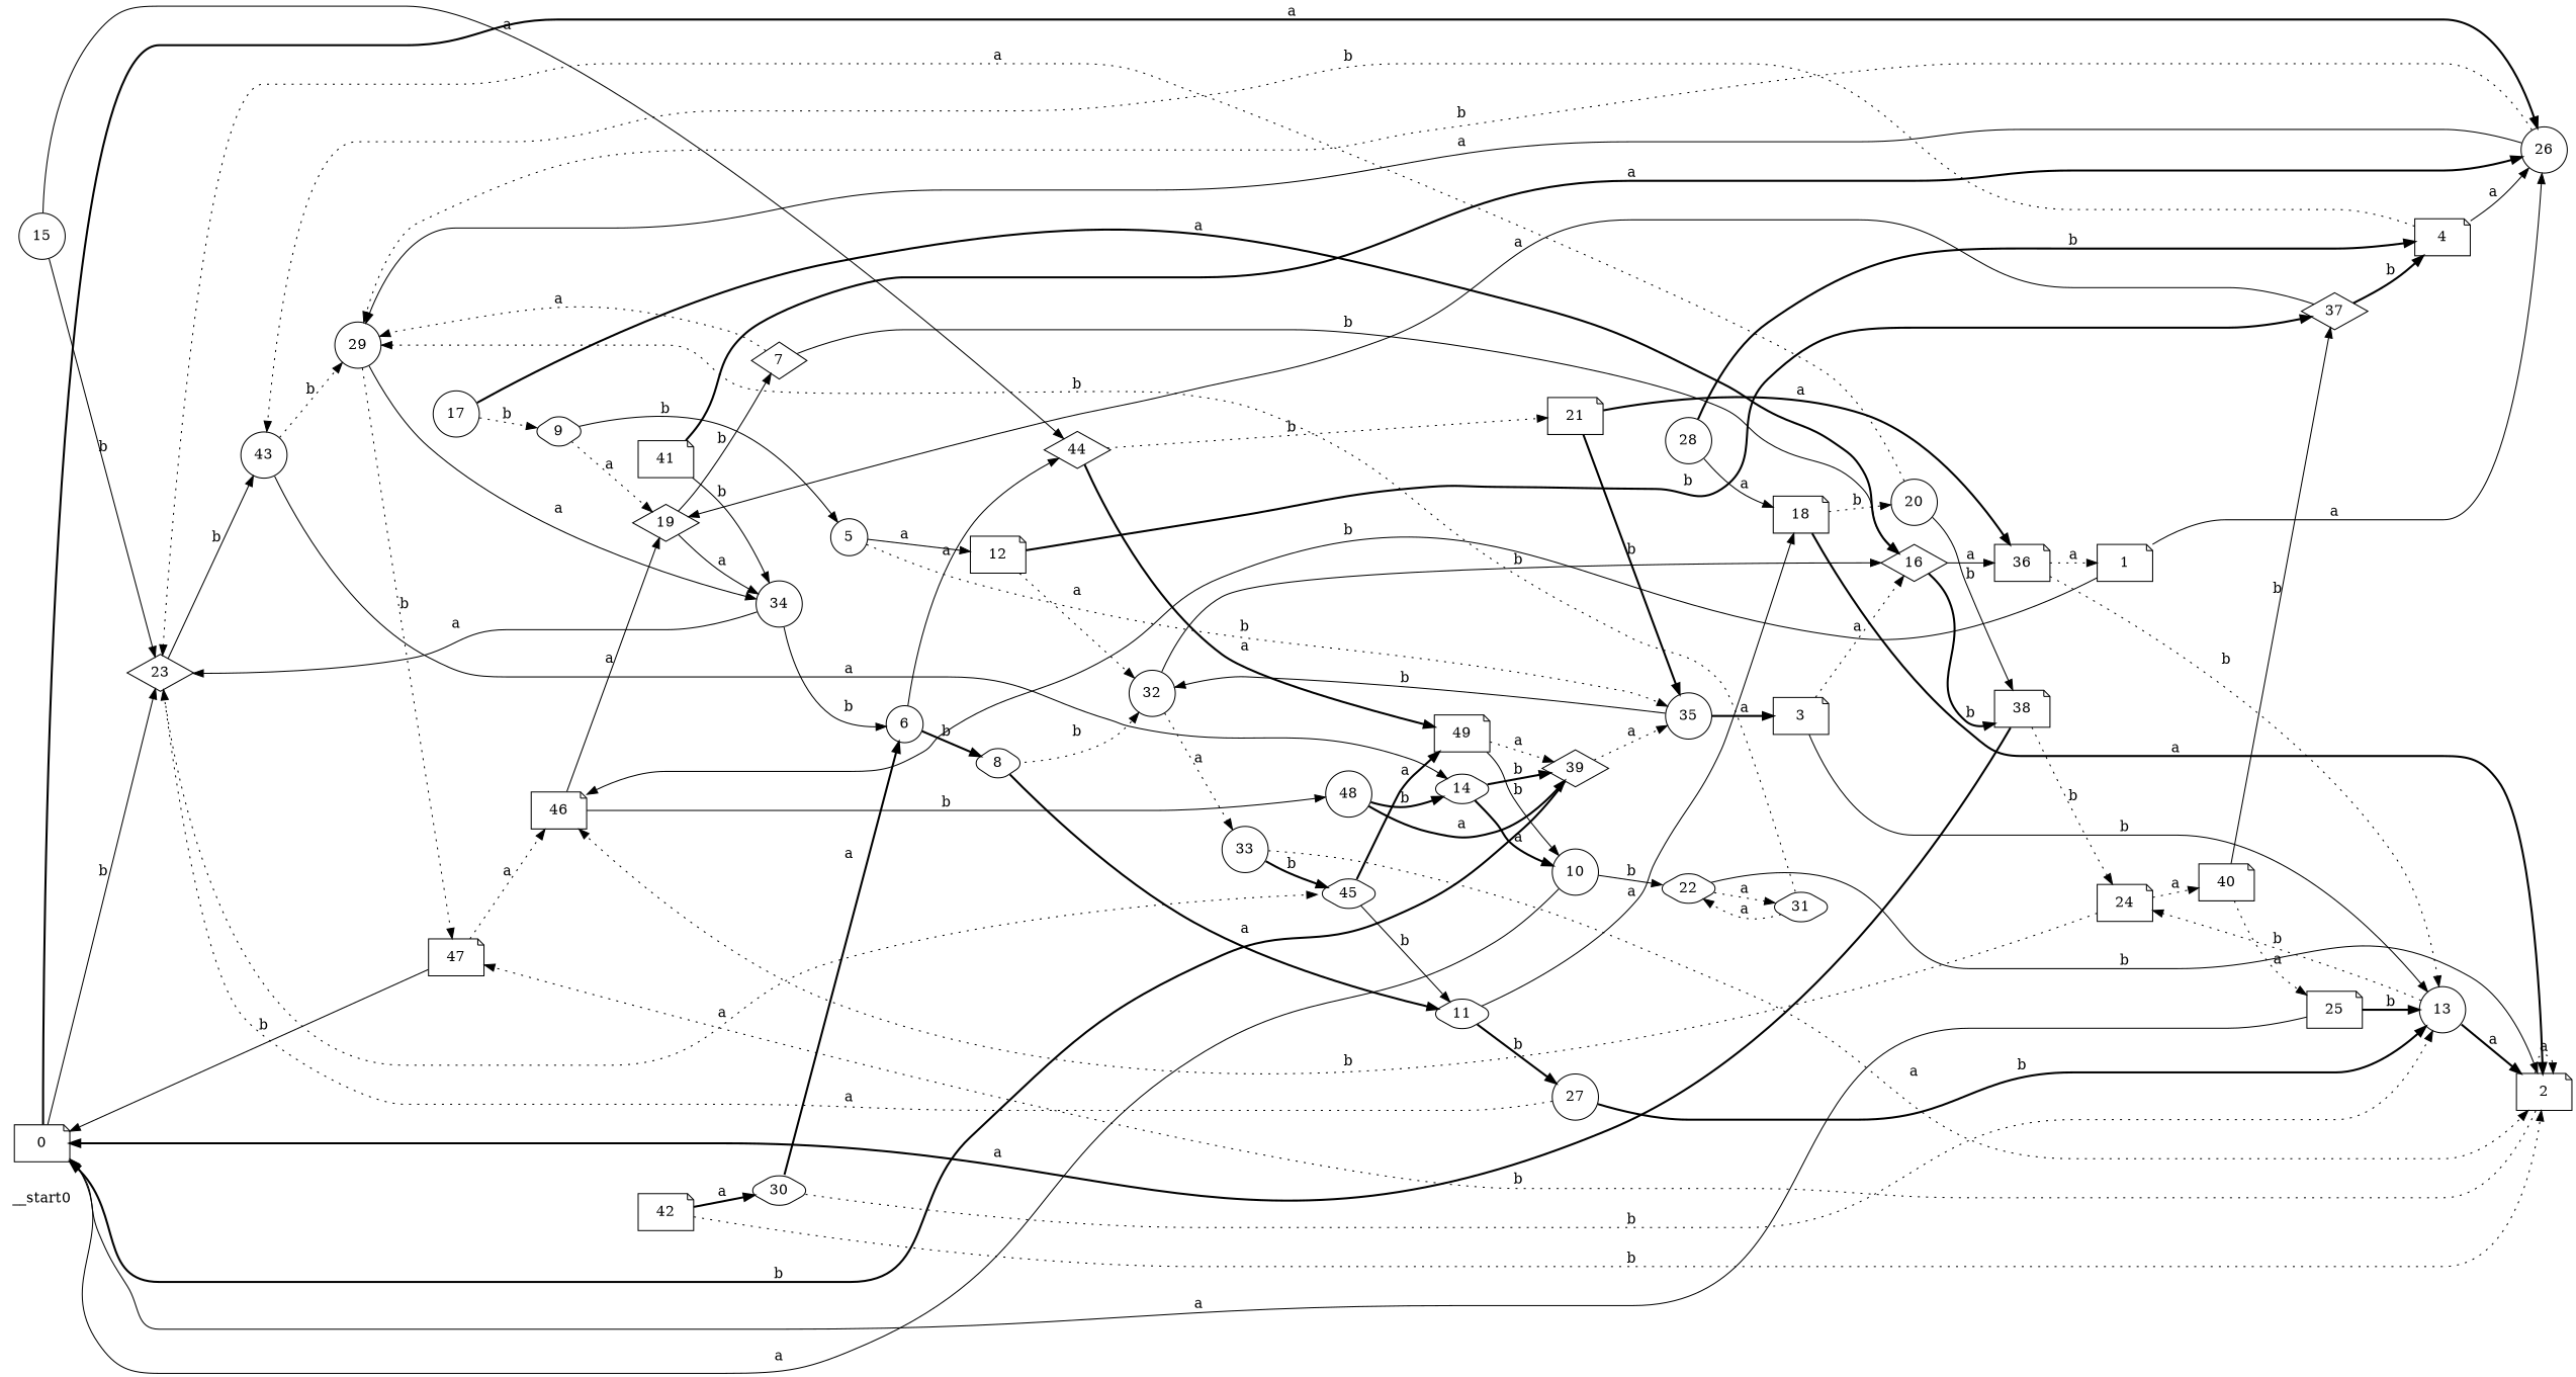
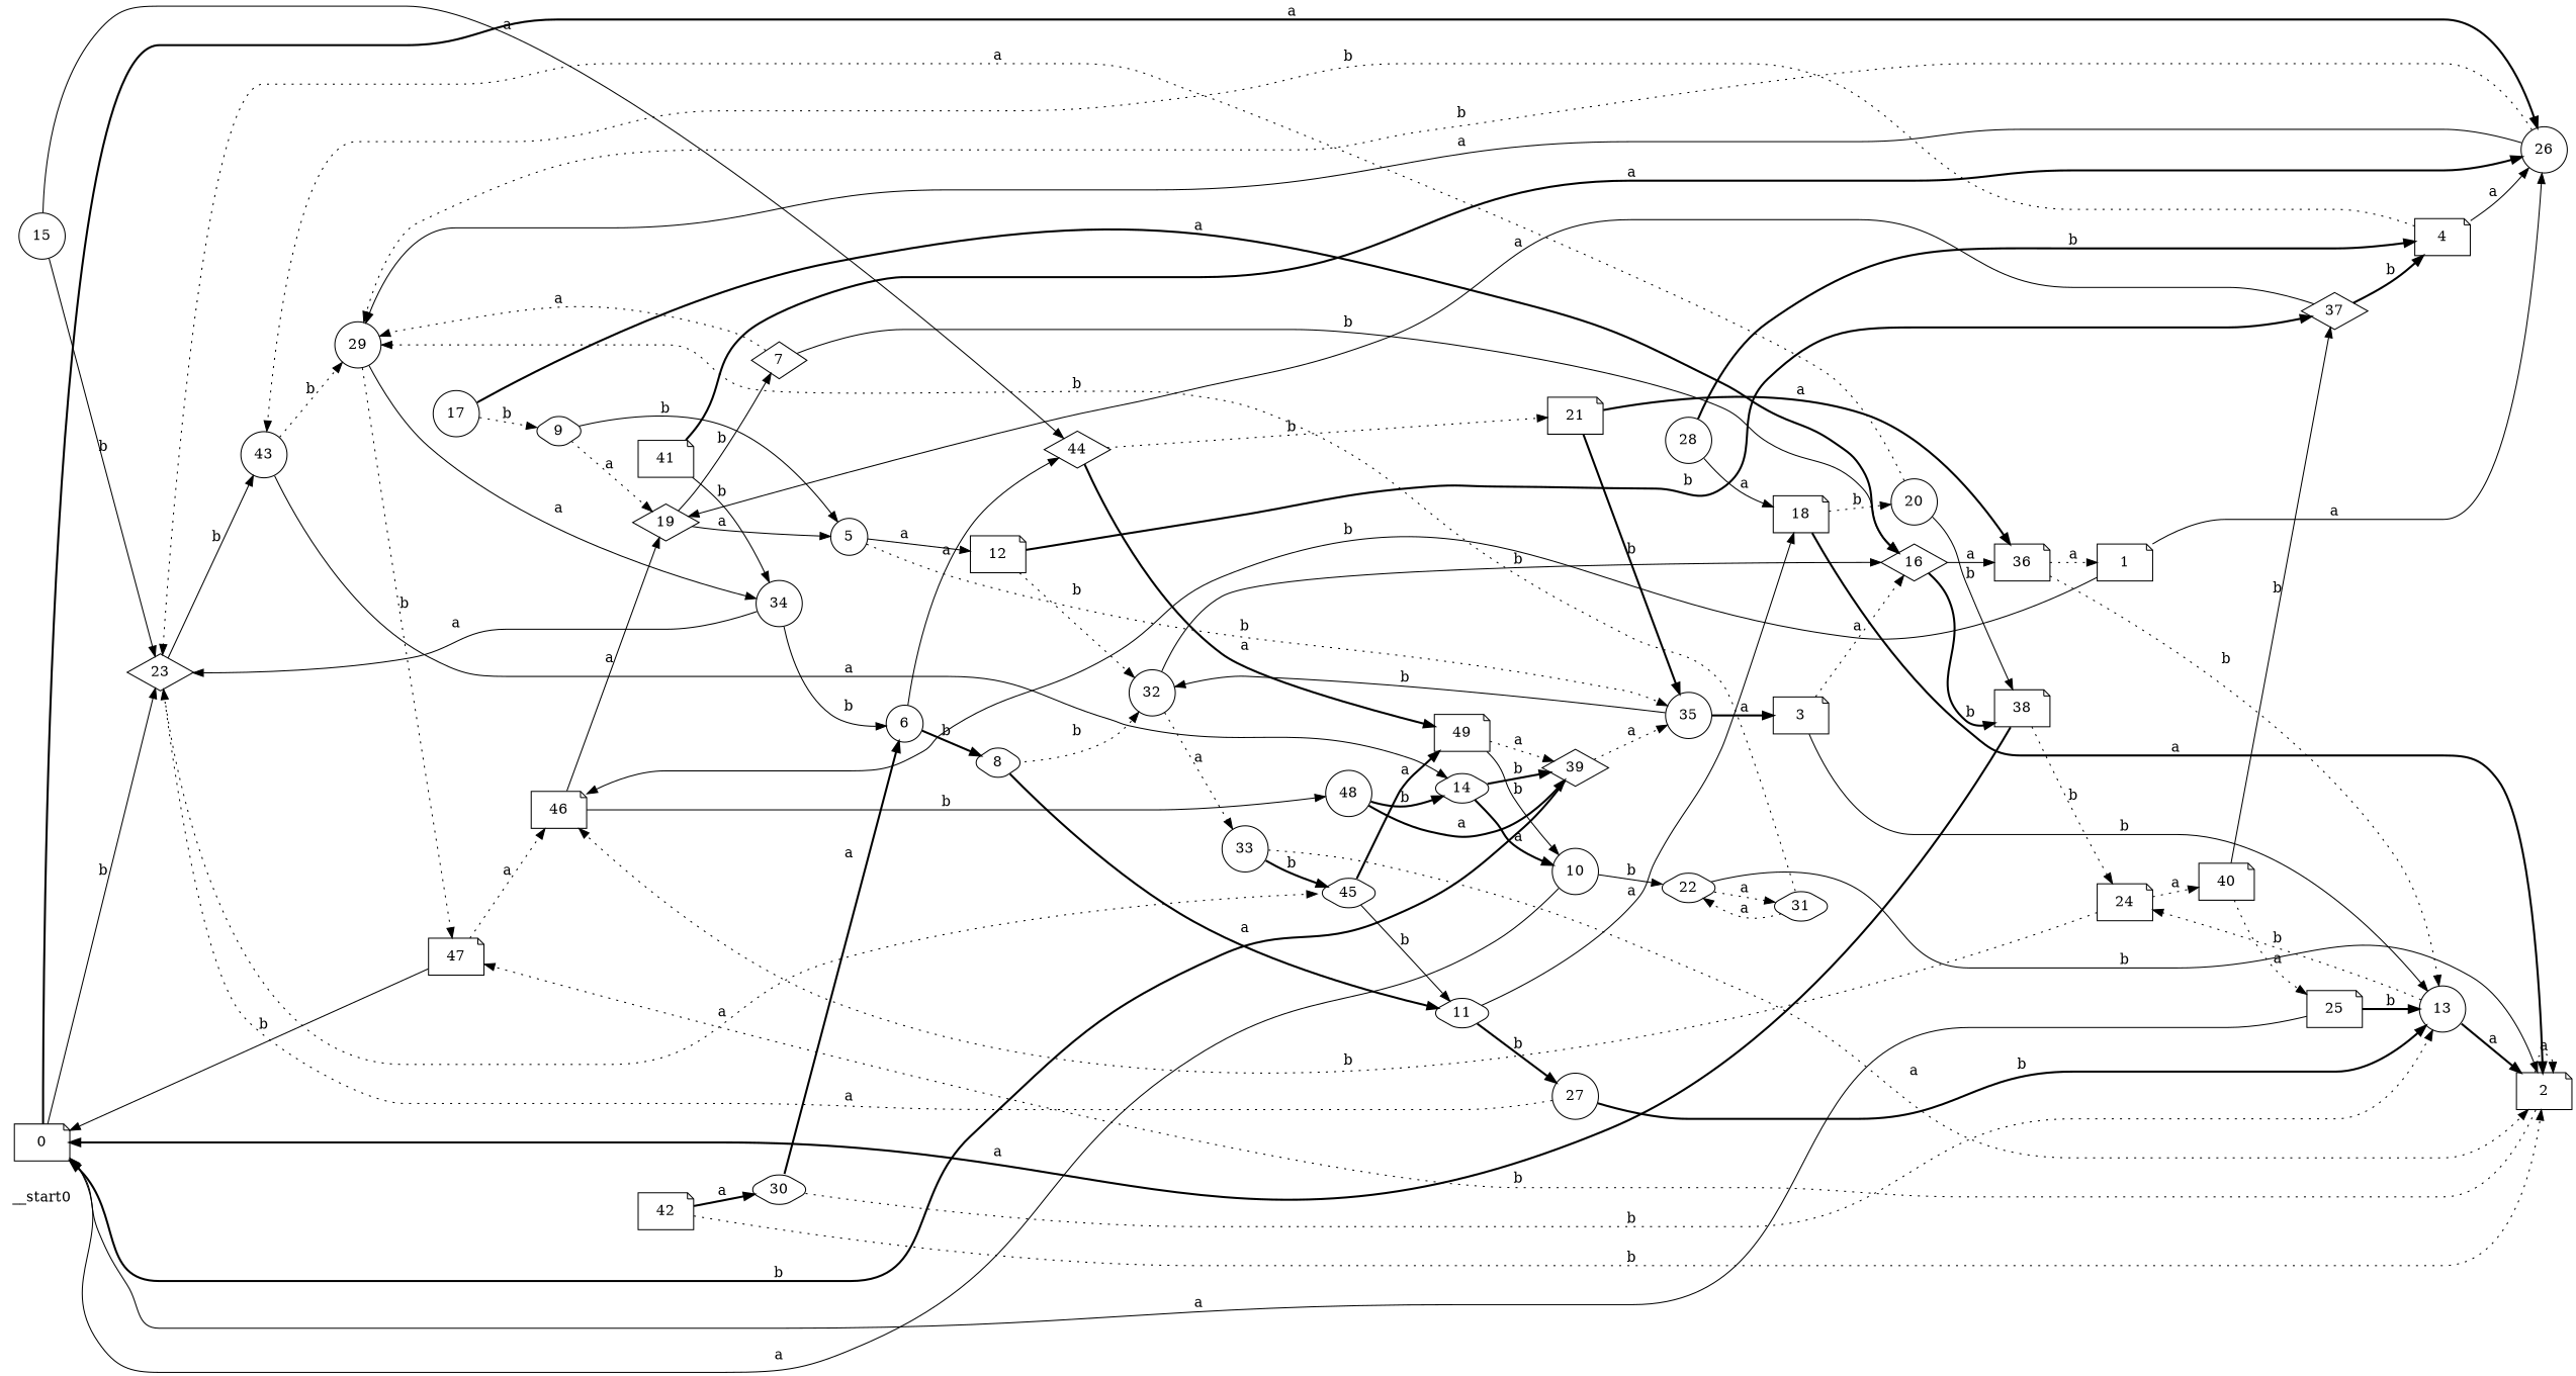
  digraph {
    rankdir=LR
    node [shape=note color=black fillcolor=white style="rounded,filled"]
    edge [style=solid]
    __start0 [shape=none color="" fillcolor="" style=""]
    n2 [label=0]
    n3 [label=23 shape=diamond style=filled]
    n4 [label=26 shape=circle]
    n5 [label=43 shape=circle]
    n6 [label=45 shape=diamond]
    n7 [label=29 shape=circle style=filled]
    n8 [label=1 style=filled]
    n9 [label=46]
    n10 [label=19 shape=diamond style=filled]
    n11 [label=48 shape=circle]
    n12 [label=2 style=filled]
    n13 [label=47]
    n14 [label=3 style=filled]
    n15 [label=13 shape=circle style=filled]
    n16 [label=16 shape=diamond style=filled]
    n17 [label=24]
    n18 [label=38 style=filled]
    n19 [label=36]
    n20 [label=4 style=filled]
    n21 [label=14 shape=diamond]
    n22 [label=5 shape=circle style=filled]
    n23 [label=12 style=filled]
    n24 [label=35 shape=circle style=filled]
    n25 [label=32 shape=circle]
    n26 [label=37 shape=diamond style=filled]
    n27 [label=6 shape=circle]
    n28 [label=8 shape=diamond]
    n29 [label=44 shape=diamond style=filled]
    n30 [label=11 shape=diamond]
    n31 [label=21]
    n32 [label=49 style=filled]
    n33 [label=7 shape=diamond style=filled]
    n34 [label=34 shape=circle]
    n35 [label=18]
    n36 [label=27 shape=circle style=filled]
    n37 [label=33 shape=circle style=filled]
    n38 [label=9 shape=diamond]
    n39 [label=10 shape=circle style=filled]
    n40 [label=22 shape=diamond]
    n41 [label=31 shape=diamond]
    n42 [label=20 shape=circle]
    n43 [label=40]
    n44 [label=39 shape=diamond style=filled]
    n45 [label=15 shape=circle]
    n46 [label=17 shape=circle style=filled]
    n47 [label=25]
    n48 [label=28 shape=circle style=filled]
    n49 [label=30 shape=diamond]
    n50 [label=41 style=filled]
    n51 [label=42 style=filled]
    n2 -> n3 [label=b]
    n2 -> n4 [label=a style=bold]
    n3 -> n5 [label=b]
    n3 -> n6 [label=a style=dotted]
    n4 -> n7 [label=a]
    n4 -> n7 [label=b style=dotted]
    n5 -> n7 [label=b style=dotted]
    n5 -> n21 [label=a]
    n6 -> n30 [label=b]
    n6 -> n32 [label=a style=bold]
    n7 -> n13 [label=b style=dotted]
    n7 -> n34 [label=a]
    n8 -> n4 [label=a]
    n8 -> n9 [label=b]
    n9 -> n10 [label=a]
    n9 -> n11 [label=b]
    n10 -> n33 [label=b]
-   n10 -> n34 [label=a]
+   n10 -> n22 [label=a]
    n11 -> n21 [label=b style=bold]
    n11 -> n44 [label=a style=bold]
    n12 -> n12 [label=a style=dotted]
    n12 -> n13 [label=b style=dotted]
    n13 -> n2 [label=b]
    n13 -> n9 [label=a style=dotted]
    n14 -> n15 [label=b]
    n14 -> n16 [label=a style=dotted]
    n15 -> n12 [label=a style=bold]
    n15 -> n17 [label=b style=dotted]
    n16 -> n18 [label=b style=bold]
    n16 -> n19 [label=a]
    n17 -> n9 [label=b style=dotted]
    n17 -> n43 [label=a style=dotted]
    n18 -> n2 [label=a style=bold]
    n18 -> n17 [label=b style=dotted]
    n19 -> n8 [label=a style=dotted]
    n19 -> n15 [label=b style=dotted]
    n20 -> n4 [label=a]
    n20 -> n5 [label=b style=dotted]
    n21 -> n39 [label=a style=bold]
    n21 -> n44 [label=b style=bold]
    n22 -> n23 [label=a]
    n22 -> n24 [label=b style=dotted]
-   n23 -> n25 [label=a style=dotted]
+   n23 -> n25 [label=b style=dotted]
    n23 -> n26 [label=b style=bold]
    n24 -> n14 [label=a style=bold]
    n24 -> n25 [label=b]
    n25 -> n16 [label=b]
    n25 -> n37 [label=a style=dotted]
    n26 -> n10 [label=a]
    n26 -> n20 [label=b style=bold]
    n27 -> n28 [label=b style=bold]
    n27 -> n29 [label=a]
    n28 -> n25 [label=b style=dotted]
    n28 -> n30 [label=a style=bold]
    n29 -> n31 [label=b style=dotted]
    n29 -> n32 [label=a style=bold]
    n30 -> n35 [label=a]
    n30 -> n36 [label=b style=bold]
    n31 -> n19 [label=a style=bold]
    n31 -> n24 [label=b style=bold]
    n32 -> n39 [label=b]
    n32 -> n44 [label=a style=dotted]
    n33 -> n7 [label=a style=dotted]
    n33 -> n16 [label=b]
    n34 -> n3 [label=a]
    n34 -> n27 [label=b]
    n35 -> n12 [label=a style=bold]
    n35 -> n42 [label=b style=dotted]
    n36 -> n3 [label=a style=dotted]
    n36 -> n15 [label=b style=bold]
    n37 -> n6 [label=b style=bold]
    n37 -> n12 [label=a style=dotted]
    n38 -> n10 [label=a style=dotted]
    n38 -> n22 [label=b]
    n39 -> n2 [label=a]
    n39 -> n40 [label=b]
    n40 -> n12 [label=b]
    n40 -> n41 [label=a style=dotted]
    n41 -> n7 [label=b style=dotted]
    n41 -> n40 [label=a style=dotted]
    n42 -> n3 [label=a style=dotted]
    n42 -> n18 [label=b]
    n43 -> n26 [label=b]
    n43 -> n47 [label=a style=dotted]
    n44 -> n2 [label=b style=bold]
    n44 -> n24 [label=a style=dotted]
    n45 -> n3 [label=b]
    n45 -> n29 [label=a]
    n46 -> n16 [label=a style=bold]
    n46 -> n38 [label=b style=dotted]
    n47 -> n2 [label=a]
    n47 -> n15 [label=b style=bold]
    n48 -> n20 [label=b style=bold]
    n48 -> n35 [label=a]
    n49 -> n15 [label=b style=dotted]
    n49 -> n27 [label=a style=bold]
    n50 -> n4 [label=a style=bold]
    n50 -> n34 [label=b]
    n51 -> n12 [label=b style=dotted]
    n51 -> n49 [label=a style=bold]
  }
